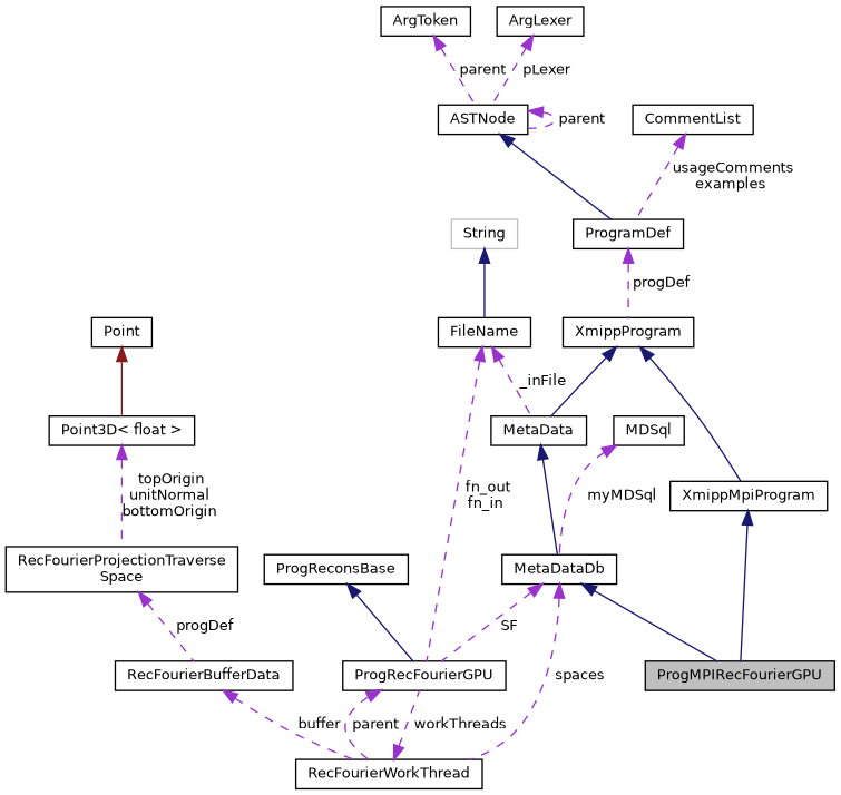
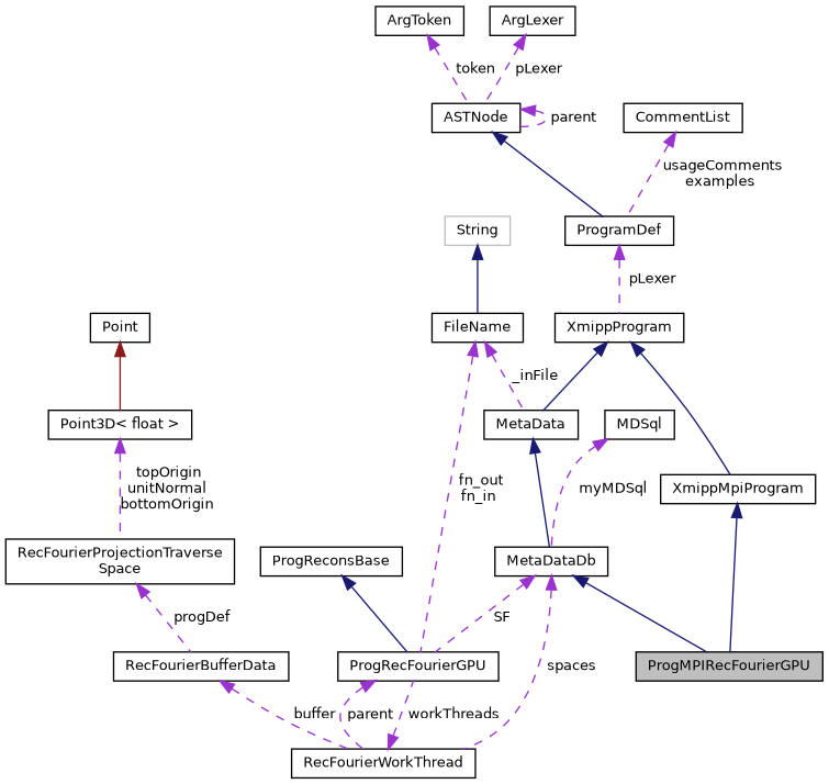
  digraph {
    node [color=black fillcolor=white fontname=Helvetica fontsize=10 shape=record style=filled]
    edge [color=darkorchid3 dir=back fontname=Helvetica fontsize=10 labelfontname=Helvetica labelfontsize=10 style=dashed]
    n1 [fillcolor=grey75 fontcolor=black height=0.2 label=ProgMPIRecFourierGPU width=0.4]
    n2 [height=0.2 label=ProgRecFourierGPU width=0.4]
    n3 [height=0.2 label=RecFourierWorkThread width=0.4]
    n4 [height=0.2 label=ProgReconsBase width=0.4]
    n5 [height=0.2 label=XmippProgram width=0.4]
    n6 [height=0.2 label=XmippMpiProgram width=0.4]
    n7 [height=0.2 label=MetaData width=0.4]
    n8 [height=0.2 label=ProgramDef width=0.4]
    n9 [height=0.2 label=ASTNode width=0.4]
    n10 [height=0.2 label=ArgToken width=0.4]
    n11 [height=0.2 label=ArgLexer width=0.4]
    n12 [height=0.2 label=CommentList width=0.4]
    n13 [height=0.2 label=MetaDataDb width=0.4]
    n14 [height=0.2 label=FileName width=0.4]
    n15 [color=grey75 height=0.2 label=String width=0.4]
    n16 [height=0.2 label=MDSql width=0.4]
    n17 [height=0.2 label=RecFourierBufferData width=0.4]
    n18 [height=0.2 label="RecFourierProjectionTraverse\lSpace" width=0.4]
    n19 [height=0.2 label="Point3D\< float \>" width=0.4]
    n20 [height=0.2 label=Point width=0.4]
    n2 -> n3 [label=" parent"]
    n3 -> n2 [label=" workThreads"]
    n4 -> n2 [color=midnightblue style=solid]
    n5 -> n6 [color=midnightblue style=solid]
    n5 -> n7 [color=midnightblue style=solid]
    n6 -> n1 [color=midnightblue style=solid]
    n7 -> n13 [color=midnightblue style=solid]
-   n8 -> n5 [label=" progDef"]
+   n8 -> n5 [label=" pLexer"]
    n9 -> n8 [color=midnightblue style=solid]
    n9 -> n9 [label=" parent"]
-   n10 -> n9 [label=" parent"]
+   n10 -> n9 [label=" token"]
    n11 -> n9 [label=" pLexer"]
    n12 -> n8 [label=" usageComments\nexamples"]
    n13 -> n1 [color=midnightblue style=solid]
    n13 -> n2 [label=" SF"]
    n13 -> n3 [label=" spaces"]
    n14 -> n2 [label=" fn_out\nfn_in"]
    n14 -> n7 [label=" _inFile"]
    n15 -> n14 [color=midnightblue style=solid]
    n16 -> n13 [label=" myMDSql"]
    n17 -> n3 [label=" buffer"]
    n18 -> n17 [label=" progDef"]
    n19 -> n18 [label=" topOrigin\nunitNormal\nbottomOrigin"]
    n20 -> n19 [color=firebrick4 style=solid]
  }
